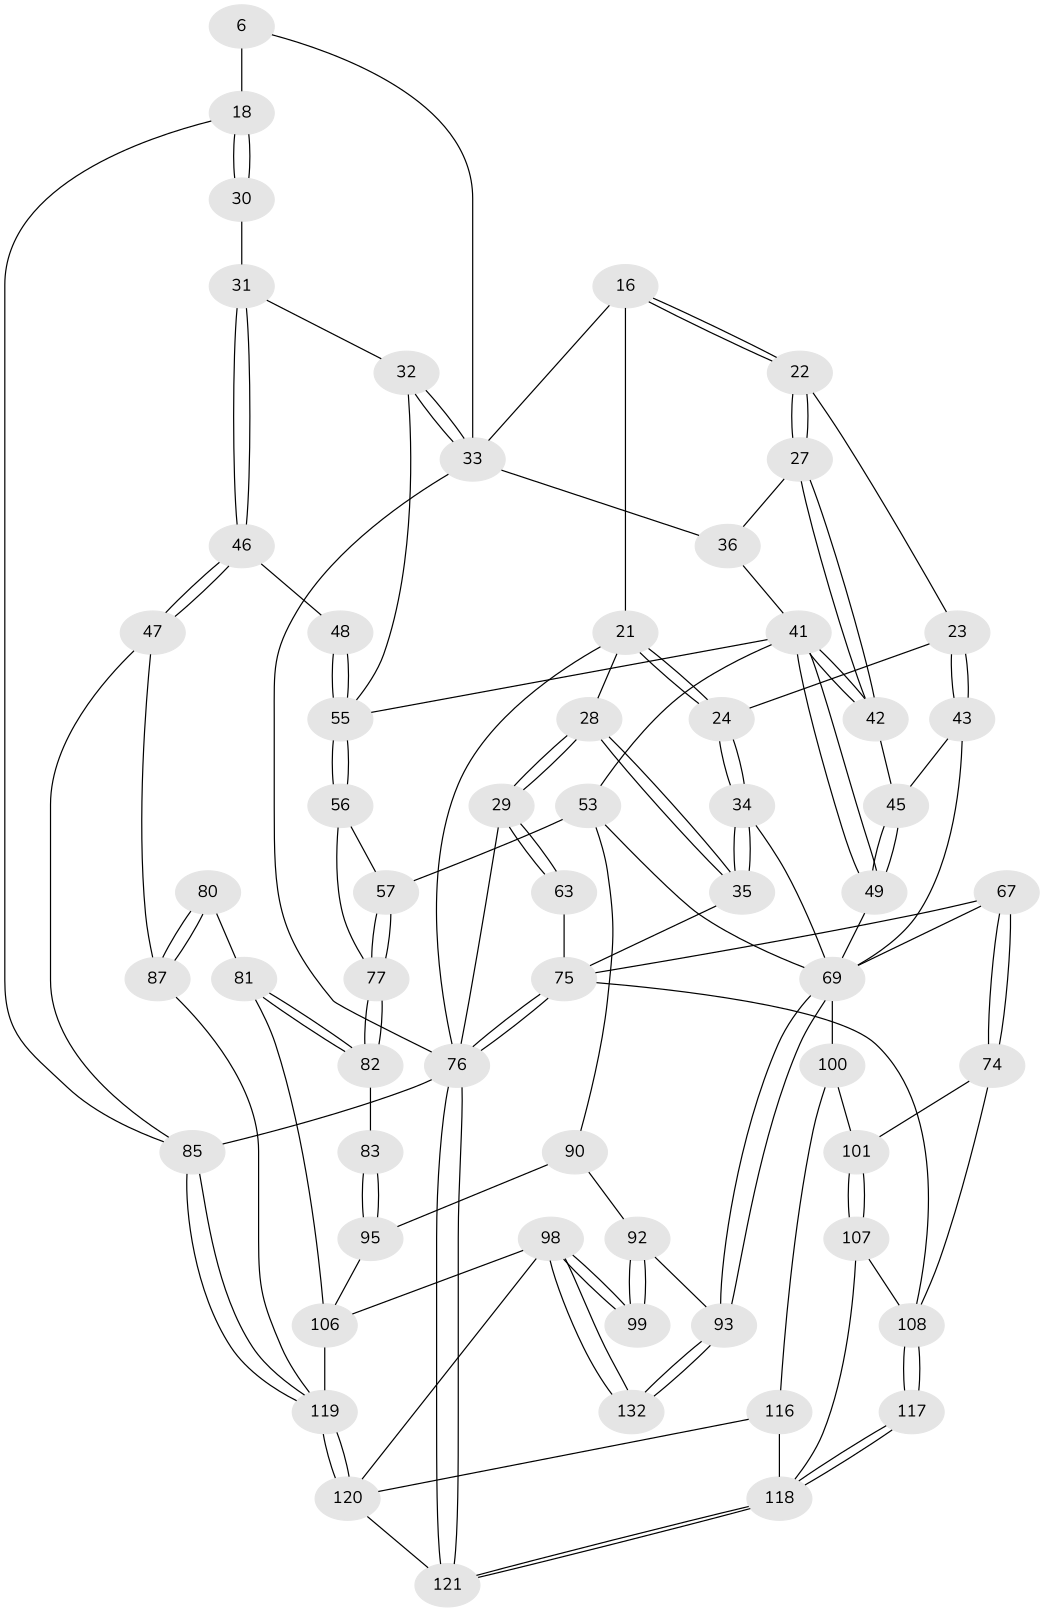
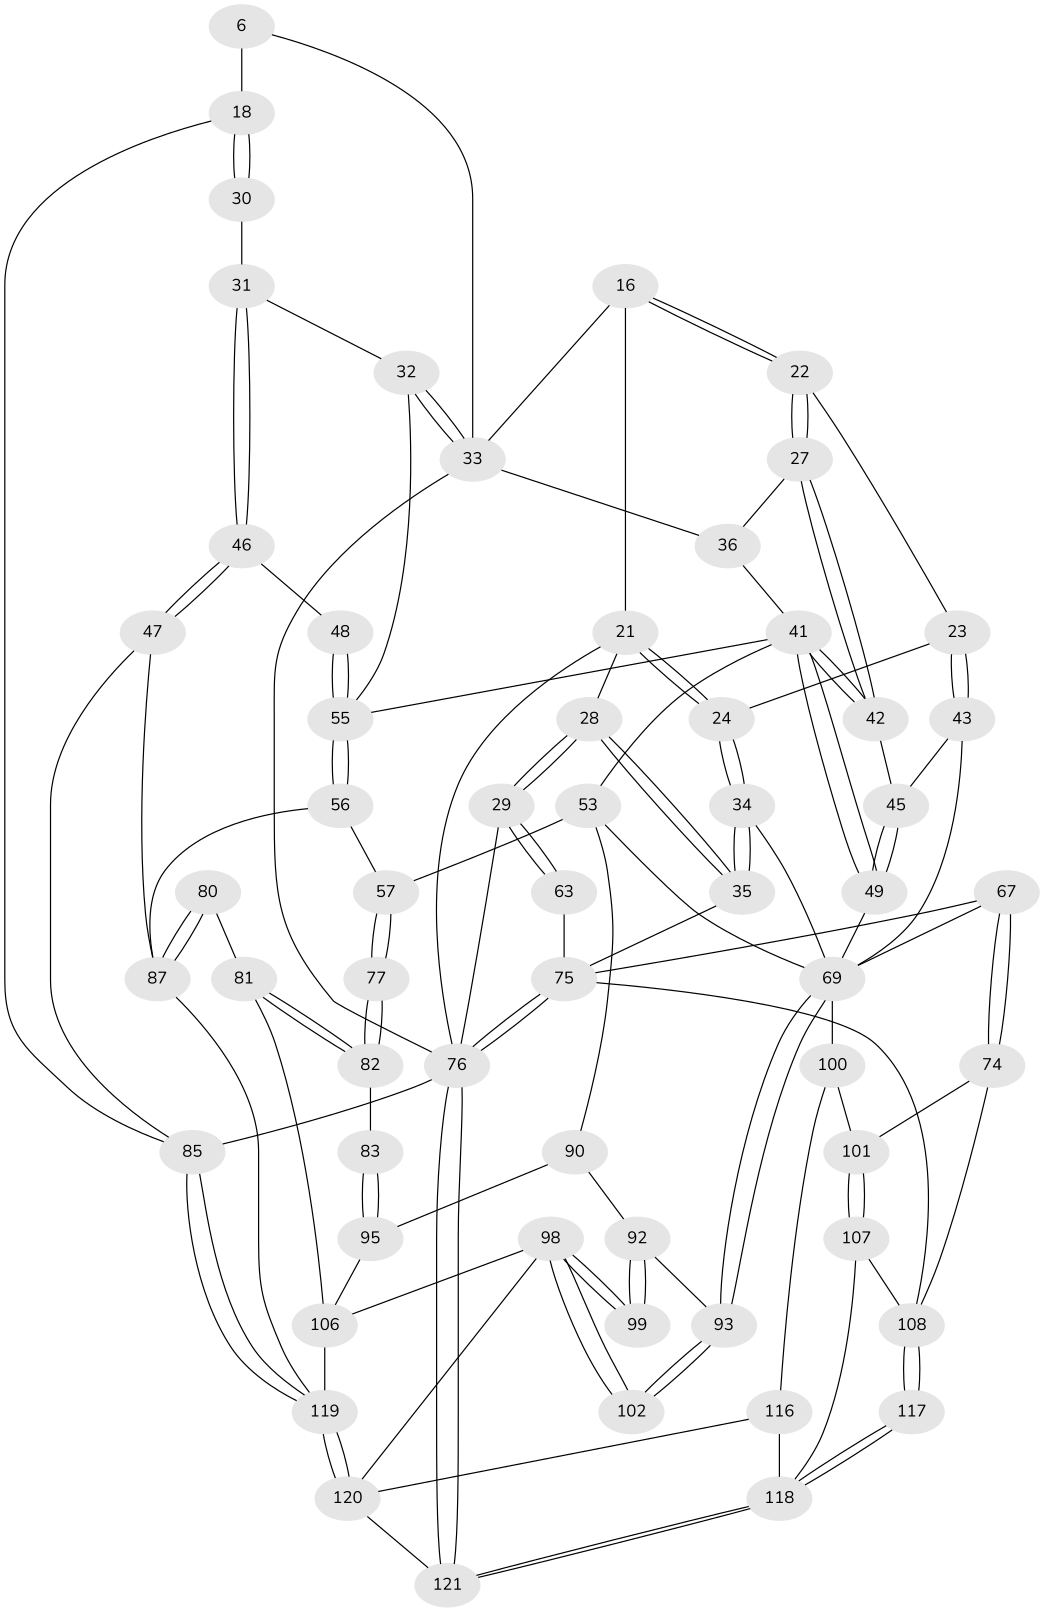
  graph {
    fontname=Nunito
    node [color=gray90 fontname=Nunito style=filled]
    edge [fontname=Nunito]
    6 [super="+1"]
    18 [super="+3"]
    33 [super="+7+14"]
    30
    85 [super="+4"]
    76 [super="+10+5"]
    36 [super="+26"]
    16 [super="+15"]
    21 [super="+17"]
    22
    24
    28 [super="+20+19"]
    23
    27
    31
    119 [super="+113+112+109"]
    34
    29 [super="+25"]
    35
    121
    43
    42
    69 [super="+58"]
    45
    41 [super="+40+39"]
    63 [super="+62"]
    75 [super="+72+68+64+61"]
    32
    46
    55 [super="+38+37"]
    47
    48
    56
    93
    100 [super="+71"]
    108 [super="+89"]
    49
    53 [super="+52"]
    57
    90 [super="+79"]
    87 [super="+65+66"]
    77
    95 [super="+94+84"]
    92 [super="+91"]
    82
    67 [super="+59"]
    74
    101 [super="+73"]
-   102 [label=132]
+   102
    116 [super="+103+104"]
    107
    117
    83
    80
    81
    106 [super="+96+105"]
    120 [super="+115"]
    99
    98 [super="+97"]
    118 [super="+111"]
    6 -- 18 [weight=2]
    6 -- 33
    18 -- 30 [weight=2]
    18 -- 30
    18 -- 85
    33 -- 76
    33 -- 36 [weight=2]
    30 -- 31
    85 -- 119 [weight=2]
    85 -- 119
    76 -- 85 [weight=2]
    76 -- 121
    76 -- 121
    36 -- 41
    16 -- 33
    16 -- 21 [weight=2]
    16 -- 22
    16 -- 22
    21 -- 76
    21 -- 24
    21 -- 24
    21 -- 28 [weight=2]
    22 -- 23
    22 -- 27
    22 -- 27
    24 -- 34
    24 -- 34
    28 -- 29 [weight=2]
    28 -- 29
    28 -- 35
    28 -- 35
    23 -- 24
    23 -- 43
    23 -- 43
    27 -- 36
    27 -- 42
    27 -- 42
    31 -- 32
    31 -- 46
    31 -- 46
    119 -- 120 [weight=2]
    119 -- 120
    34 -- 35
    34 -- 35
    34 -- 69
    29 -- 76
    29 -- 63
    29 -- 63
    35 -- 75
    43 -- 69
    43 -- 45
    42 -- 45
    69 -- 93
    69 -- 93
    69 -- 100 [weight=2]
    45 -- 49
    45 -- 49
    41 -- 42
    41 -- 42
    41 -- 55
    41 -- 49
    41 -- 49
    41 -- 53
    63 -- 75 [weight=3]
    75 -- 76
    75 -- 76
    75 -- 108
    32 -- 33
    32 -- 33
    32 -- 55
    46 -- 47
    46 -- 47
    46 -- 48
    55 -- 56
    55 -- 56
    47 -- 85
    47 -- 87
    48 -- 55 [weight=2]
    48 -- 55
    56 -- 57
-   56 -- 77
+   56 -- 87
    93 -- 102
    93 -- 102
    100 -- 101 [weight=2]
    100 -- 116
    108 -- 117 [weight=2]
    108 -- 117
    49 -- 69
    53 -- 69
    53 -- 57
    53 -- 90
    57 -- 77
    57 -- 77
    90 -- 95 [weight=2]
    90 -- 92
    87 -- 119
    77 -- 82
    77 -- 82
    95 -- 106
    92 -- 93
    92 -- 99 [weight=2]
    92 -- 99
    82 -- 83
    67 -- 69
    67 -- 75 [weight=2]
    67 -- 74
    67 -- 74
    74 -- 108
    74 -- 101
    101 -- 107
    101 -- 107
    116 -- 120
    116 -- 118 [weight=2]
    107 -- 108
    107 -- 118
    117 -- 118
    117 -- 118
    83 -- 95 [weight=2]
    83 -- 95
    80 -- 87 [weight=2]
    80 -- 87
    80 -- 81
    81 -- 82
    81 -- 82
    81 -- 106
    106 -- 119 [weight=2]
    120 -- 121
    98 -- 102
    98 -- 102
    98 -- 106
    98 -- 120
    98 -- 99
    98 -- 99
    118 -- 121
    118 -- 121
  }
